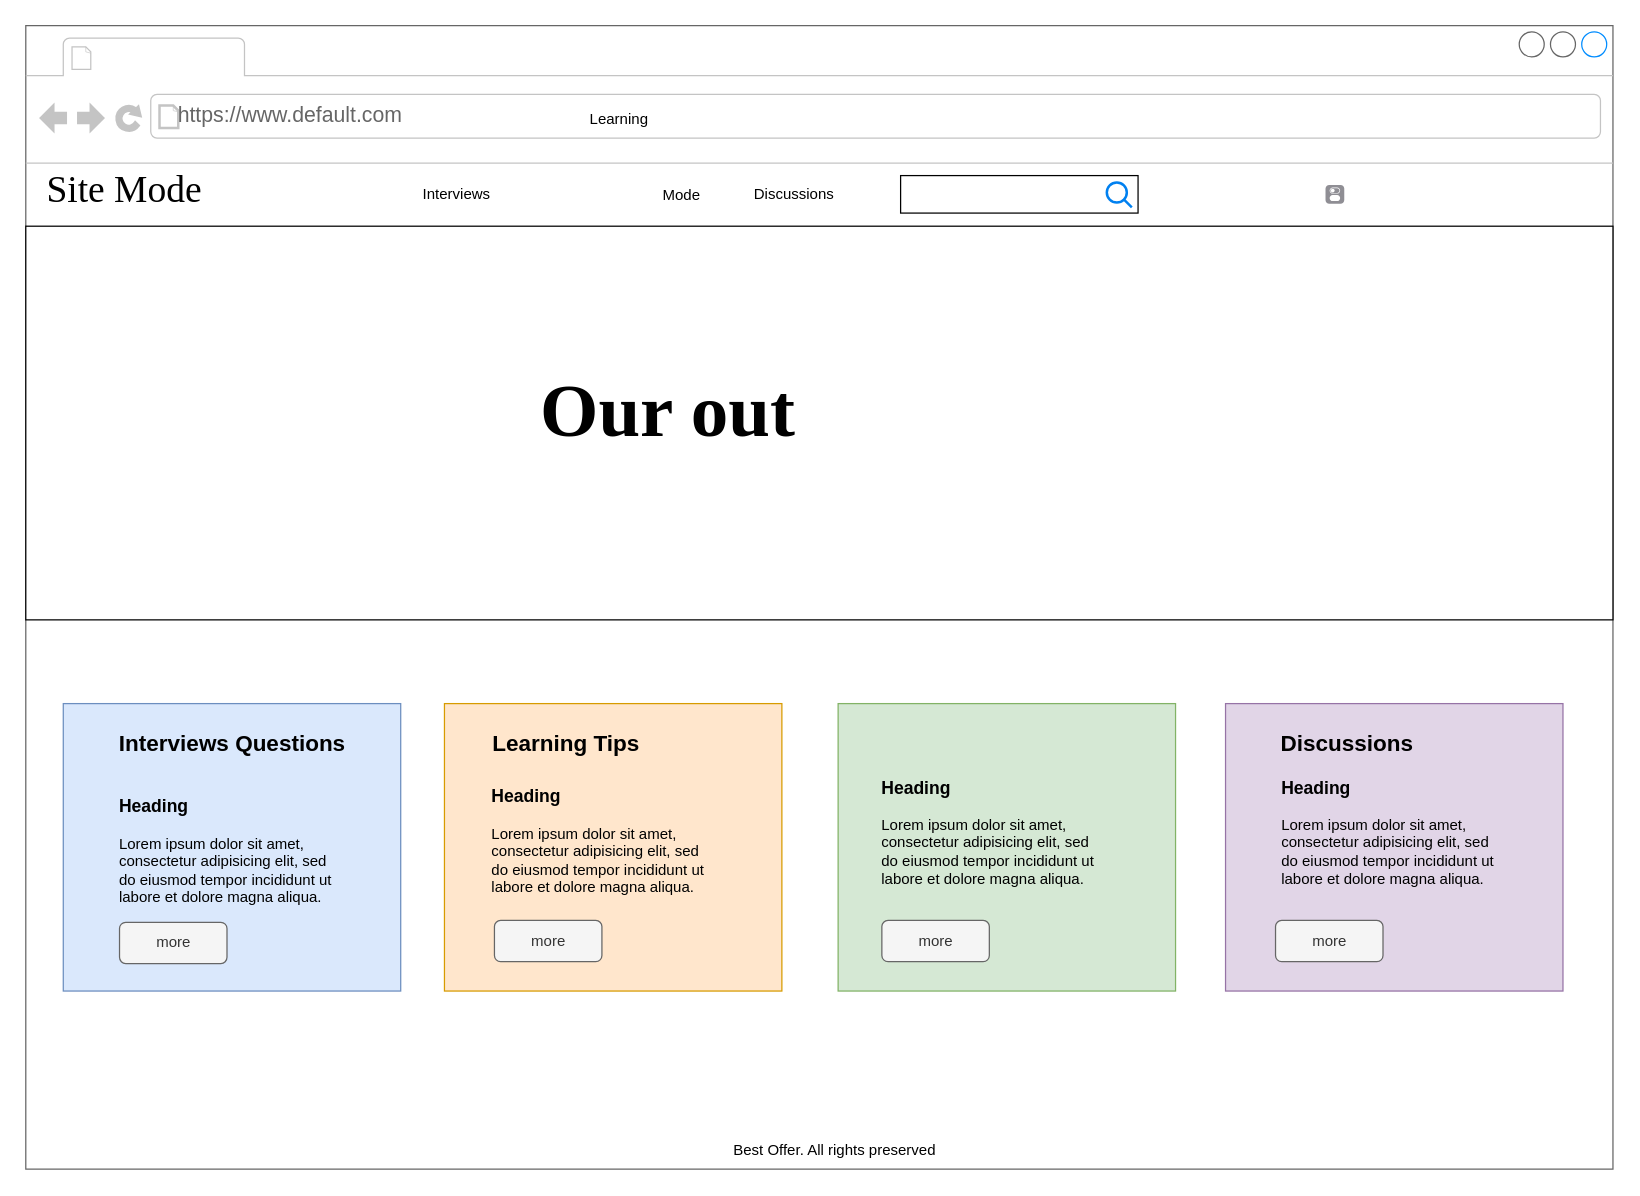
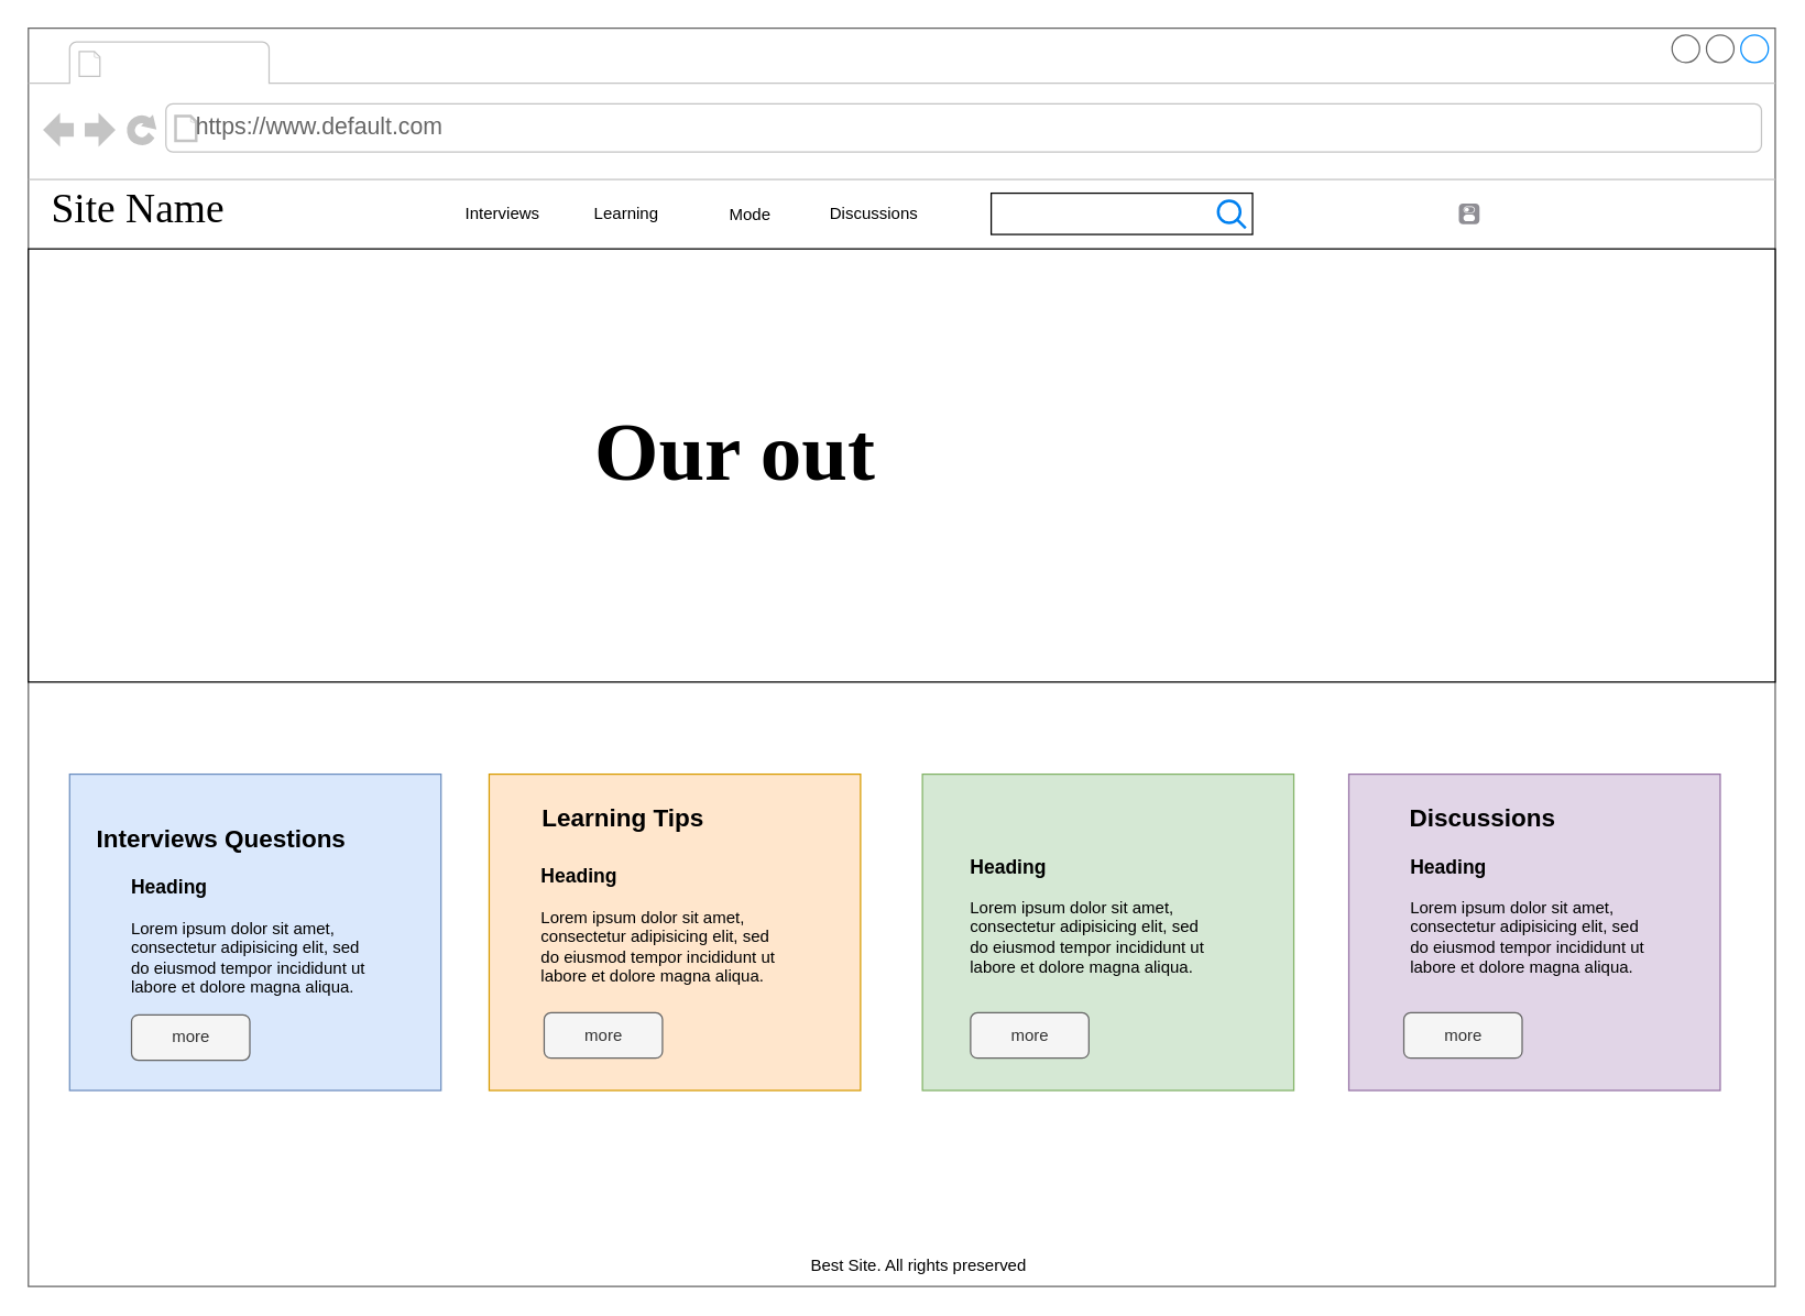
  <mxCell id="0" />
  <mxCell id="1" parent="0" />
  <mxCell id="2" value="" style="strokeWidth=1;shadow=0;dashed=0;align=center;html=1;shape=mxgraph.mockup.containers.browserWindow;rSize=0;strokeColor=#666666;mainText=,;recursiveResize=0;rounded=0;labelBackgroundColor=none;fontFamily=Verdana;fontSize=12" parent="1" vertex="1"><mxGeometry x="20" y="20" width="1270" height="915" as="geometry" /></mxCell>
  <mxCell id="3" value="https://www.default.com" style="strokeWidth=1;shadow=0;dashed=0;align=center;html=1;shape=mxgraph.mockup.containers.anchor;rSize=0;fontSize=17;fontColor=#666666;align=left;" parent="2" vertex="1"><mxGeometry x="120" y="60" width="250" height="26" as="geometry" /></mxCell>
- <mxCell id="4" value="Site Mode" style="text;html=1;points=[];align=left;verticalAlign=top;spacingTop=-4;fontSize=30;fontFamily=Verdana" parent="2" vertex="1"><mxGeometry x="15" y="110.5" width="340" height="50" as="geometry" /></mxCell>
+ <mxCell id="4" value="Site Name" style="text;html=1;points=[];align=left;verticalAlign=top;spacingTop=-4;fontSize=30;fontFamily=Verdana" parent="2" vertex="1"><mxGeometry x="15" y="110.5" width="340" height="50" as="geometry" /></mxCell>
  <mxCell id="5" value="Interviews" style="text;html=1;strokeColor=none;fillColor=none;align=center;verticalAlign=middle;whiteSpace=wrap;rounded=0;" parent="2" vertex="1"><mxGeometry x="315" y="120" width="60" height="30" as="geometry" /></mxCell>
- <mxCell id="6" value="Learning" style="text;html=1;strokeColor=none;fillColor=none;align=center;verticalAlign=middle;whiteSpace=wrap;rounded=0;" parent="2" vertex="1"><mxGeometry x="445" y="60" width="60" height="30" as="geometry" /></mxCell>
+ <mxCell id="6" value="Learning" style="text;html=1;strokeColor=none;fillColor=none;align=center;verticalAlign=middle;whiteSpace=wrap;rounded=0;" parent="2" vertex="1"><mxGeometry x="405" y="120" width="60" height="30" as="geometry" /></mxCell>
  <mxCell id="7" value="Mode" style="text;html=1;strokeColor=none;fillColor=none;align=center;verticalAlign=middle;whiteSpace=wrap;rounded=0;" parent="2" vertex="1"><mxGeometry x="495" y="120.5" width="60" height="30" as="geometry" /></mxCell>
  <mxCell id="8" value="" style="rounded=0;whiteSpace=wrap;html=1;" parent="2" vertex="1"><mxGeometry x="700" y="120" width="190" height="30" as="geometry" /></mxCell>
  <mxCell id="9" value="" style="html=1;strokeWidth=1;shadow=0;dashed=0;shape=mxgraph.ios7.misc.switch;fillColor=#8F8E94;strokeColor=none;buttonText=;strokeColor2=#222222;fontColor=#222222;fontSize=8;verticalLabelPosition=bottom;verticalAlign=top;align=center;sketch=0;" parent="2" vertex="1"><mxGeometry x="1040" y="127.5" width="15" height="15" as="geometry" /></mxCell>
  <mxCell id="10" value="" style="html=1;verticalLabelPosition=bottom;align=center;labelBackgroundColor=#ffffff;verticalAlign=top;strokeWidth=2;strokeColor=#0080F0;shadow=0;dashed=0;shape=mxgraph.ios7.icons.looking_glass;" parent="2" vertex="1"><mxGeometry x="865" y="125.5" width="20" height="20" as="geometry" /></mxCell>
  <mxCell id="11" value="Discussions" style="text;html=1;strokeColor=none;fillColor=none;align=center;verticalAlign=middle;whiteSpace=wrap;rounded=0;" parent="2" vertex="1"><mxGeometry x="585" y="120" width="60" height="30" as="geometry" /></mxCell>
  <mxCell id="12" value="" style="rounded=0;whiteSpace=wrap;html=1;fillColor=#dae8fc;strokeColor=#6c8ebf;" parent="2" vertex="1"><mxGeometry x="30" y="542.5" width="270" height="230" as="geometry" /></mxCell>
  <mxCell id="13" value="" style="rounded=0;whiteSpace=wrap;html=1;fillColor=#e1d5e7;strokeColor=#9673a6;" parent="2" vertex="1"><mxGeometry x="960" y="542.5" width="270" height="230" as="geometry" /></mxCell>
  <mxCell id="14" value="" style="rounded=0;whiteSpace=wrap;html=1;fillColor=#ffe6cc;strokeColor=#d79b00;" parent="2" vertex="1"><mxGeometry x="335" y="542.5" width="270" height="230" as="geometry" /></mxCell>
  <mxCell id="15" value="" style="rounded=0;whiteSpace=wrap;html=1;fontStyle=1;fillColor=#d5e8d4;strokeColor=#82b366;" parent="2" vertex="1"><mxGeometry x="650" y="542.5" width="270" height="230" as="geometry" /></mxCell>
- <mxCell id="16" value="&lt;h2&gt;Interviews Questions&lt;/h2&gt;" style="text;html=1;strokeColor=none;fillColor=none;align=center;verticalAlign=middle;whiteSpace=wrap;rounded=0;" parent="2" vertex="1"><mxGeometry x="57.5" y="562.5" width="215" height="25" as="geometry" /></mxCell>
+ <mxCell id="16" value="&lt;h2&gt;Interviews Questions&lt;/h2&gt;" style="text;html=1;strokeColor=none;fillColor=none;align=center;verticalAlign=middle;whiteSpace=wrap;rounded=0;" parent="2" vertex="1"><mxGeometry x="32.5" y="577.5" width="215" height="25" as="geometry" /></mxCell>
  <mxCell id="17" value="&lt;h2&gt;Learning Tips&lt;/h2&gt;" style="text;html=1;strokeColor=none;fillColor=none;align=center;verticalAlign=middle;whiteSpace=wrap;rounded=0;" parent="2" vertex="1"><mxGeometry x="330" y="562.5" width="205" height="25" as="geometry" /></mxCell>
  <mxCell id="18" value="&lt;h2&gt;Discussions&lt;/h2&gt;" style="text;html=1;strokeColor=none;fillColor=none;align=center;verticalAlign=middle;whiteSpace=wrap;rounded=0;" parent="2" vertex="1"><mxGeometry x="950" y="562.5" width="215" height="25" as="geometry" /></mxCell>
  <mxCell id="19" value="&lt;h3&gt;Heading&lt;/h3&gt;&lt;p&gt;Lorem ipsum dolor sit amet, consectetur adipisicing elit, sed do eiusmod tempor incididunt ut labore et dolore magna aliqua.&lt;/p&gt;" style="text;html=1;strokeColor=none;fillColor=none;spacing=5;spacingTop=-20;whiteSpace=wrap;overflow=hidden;rounded=0;" parent="2" vertex="1"><mxGeometry x="70" y="612.5" width="190" height="105" as="geometry" /></mxCell>
  <mxCell id="20" value="more" style="rounded=1;fillColor=#f5f5f5;strokeColor=#666666;html=1;align=center;verticalAlign=middle;fontStyle=0;fontSize=12;sketch=0;fontColor=#333333;" parent="2" vertex="1"><mxGeometry x="75" y="717.5" width="86" height="33" as="geometry" /></mxCell>
  <mxCell id="21" value="&lt;h3&gt;Heading&lt;/h3&gt;&lt;p&gt;Lorem ipsum dolor sit amet, consectetur adipisicing elit, sed do eiusmod tempor incididunt ut labore et dolore magna aliqua.&lt;/p&gt;" style="text;html=1;strokeColor=none;fillColor=none;spacing=5;spacingTop=-20;whiteSpace=wrap;overflow=hidden;rounded=0;" parent="2" vertex="1"><mxGeometry x="1000" y="597.5" width="190" height="105" as="geometry" /></mxCell>
  <mxCell id="22" value="more" style="rounded=1;fillColor=#f5f5f5;strokeColor=#666666;html=1;align=center;verticalAlign=middle;fontStyle=0;fontSize=12;sketch=0;fontColor=#333333;" parent="2" vertex="1"><mxGeometry x="685" y="716" width="86" height="33" as="geometry" /></mxCell>
  <mxCell id="23" value="more" style="rounded=1;fillColor=#f5f5f5;strokeColor=#666666;html=1;align=center;verticalAlign=middle;fontStyle=0;fontSize=12;sketch=0;fontColor=#333333;" parent="2" vertex="1"><mxGeometry x="375" y="716" width="86" height="33" as="geometry" /></mxCell>
  <mxCell id="24" value="&lt;h3&gt;Heading&lt;/h3&gt;&lt;p&gt;Lorem ipsum dolor sit amet, consectetur adipisicing elit, sed do eiusmod tempor incididunt ut labore et dolore magna aliqua.&lt;/p&gt;" style="text;html=1;strokeColor=none;fillColor=none;spacing=5;spacingTop=-20;whiteSpace=wrap;overflow=hidden;rounded=0;" parent="2" vertex="1"><mxGeometry x="367.5" y="605" width="190" height="105" as="geometry" /></mxCell>
  <mxCell id="25" value="&lt;h3&gt;Heading&lt;/h3&gt;&lt;p&gt;Lorem ipsum dolor sit amet, consectetur adipisicing elit, sed do eiusmod tempor incididunt ut labore et dolore magna aliqua.&lt;/p&gt;" style="text;html=1;strokeColor=none;fillColor=none;spacing=5;spacingTop=-20;whiteSpace=wrap;overflow=hidden;rounded=0;" parent="2" vertex="1"><mxGeometry x="680" y="597.5" width="190" height="105" as="geometry" /></mxCell>
  <mxCell id="26" value="more" style="rounded=1;fillColor=#f5f5f5;strokeColor=#666666;html=1;align=center;verticalAlign=middle;fontStyle=0;fontSize=12;sketch=0;fontColor=#333333;" parent="2" vertex="1"><mxGeometry x="1000" y="716" width="86" height="33" as="geometry" /></mxCell>
- <mxCell id="27" value="Best Offer. All rights preserved" style="text;html=1;strokeColor=none;fillColor=none;align=center;verticalAlign=middle;whiteSpace=wrap;rounded=0;" parent="2" vertex="1"><mxGeometry x="555" y="885" width="185" height="30" as="geometry" /></mxCell>
+ <mxCell id="27" value="Best Site. All rights preserved" style="text;html=1;strokeColor=none;fillColor=none;align=center;verticalAlign=middle;whiteSpace=wrap;rounded=0;" parent="2" vertex="1"><mxGeometry x="555" y="885" width="185" height="30" as="geometry" /></mxCell>
  <mxCell id="28" value="" style="shape=image;html=1;verticalAlign=top;verticalLabelPosition=bottom;labelBackgroundColor=#ffffff;imageAspect=0;aspect=fixed;image=https://cdn0.iconfinder.com/data/icons/phosphor-thin-vol-2/256/copyright-thin-128.png" parent="2" vertex="1"><mxGeometry x="544.5" y="890" width="20" height="20" as="geometry" /></mxCell>
  <mxCell id="29" value="" style="rounded=0;whiteSpace=wrap;html=1;" parent="2" vertex="1"><mxGeometry y="160.5" width="1270" height="315" as="geometry" /></mxCell>
  <mxCell id="30" value="&lt;h1&gt;Our out&lt;/h1&gt;" style="text;html=1;points=[];align=left;verticalAlign=top;spacingTop=-4;fontSize=30;fontFamily=Verdana" parent="2" vertex="1"><mxGeometry x="410" y="230" width="550" height="110" as="geometry" /></mxCell>
  <mxCell id="31" value="" style="shape=image;html=1;verticalAlign=top;verticalLabelPosition=bottom;labelBackgroundColor=#ffffff;imageAspect=0;aspect=fixed;image=https://cdn4.iconfinder.com/data/icons/essential-app-1/16/pen-write-pencil-draft-128.png;fontColor=#4D4D4D;strokeColor=#CCCCCC;fillColor=#E3DC76;" vertex="1" parent="2"><mxGeometry x="1000" y="130" width="14.5" height="14.5" as="geometry" /></mxCell>
